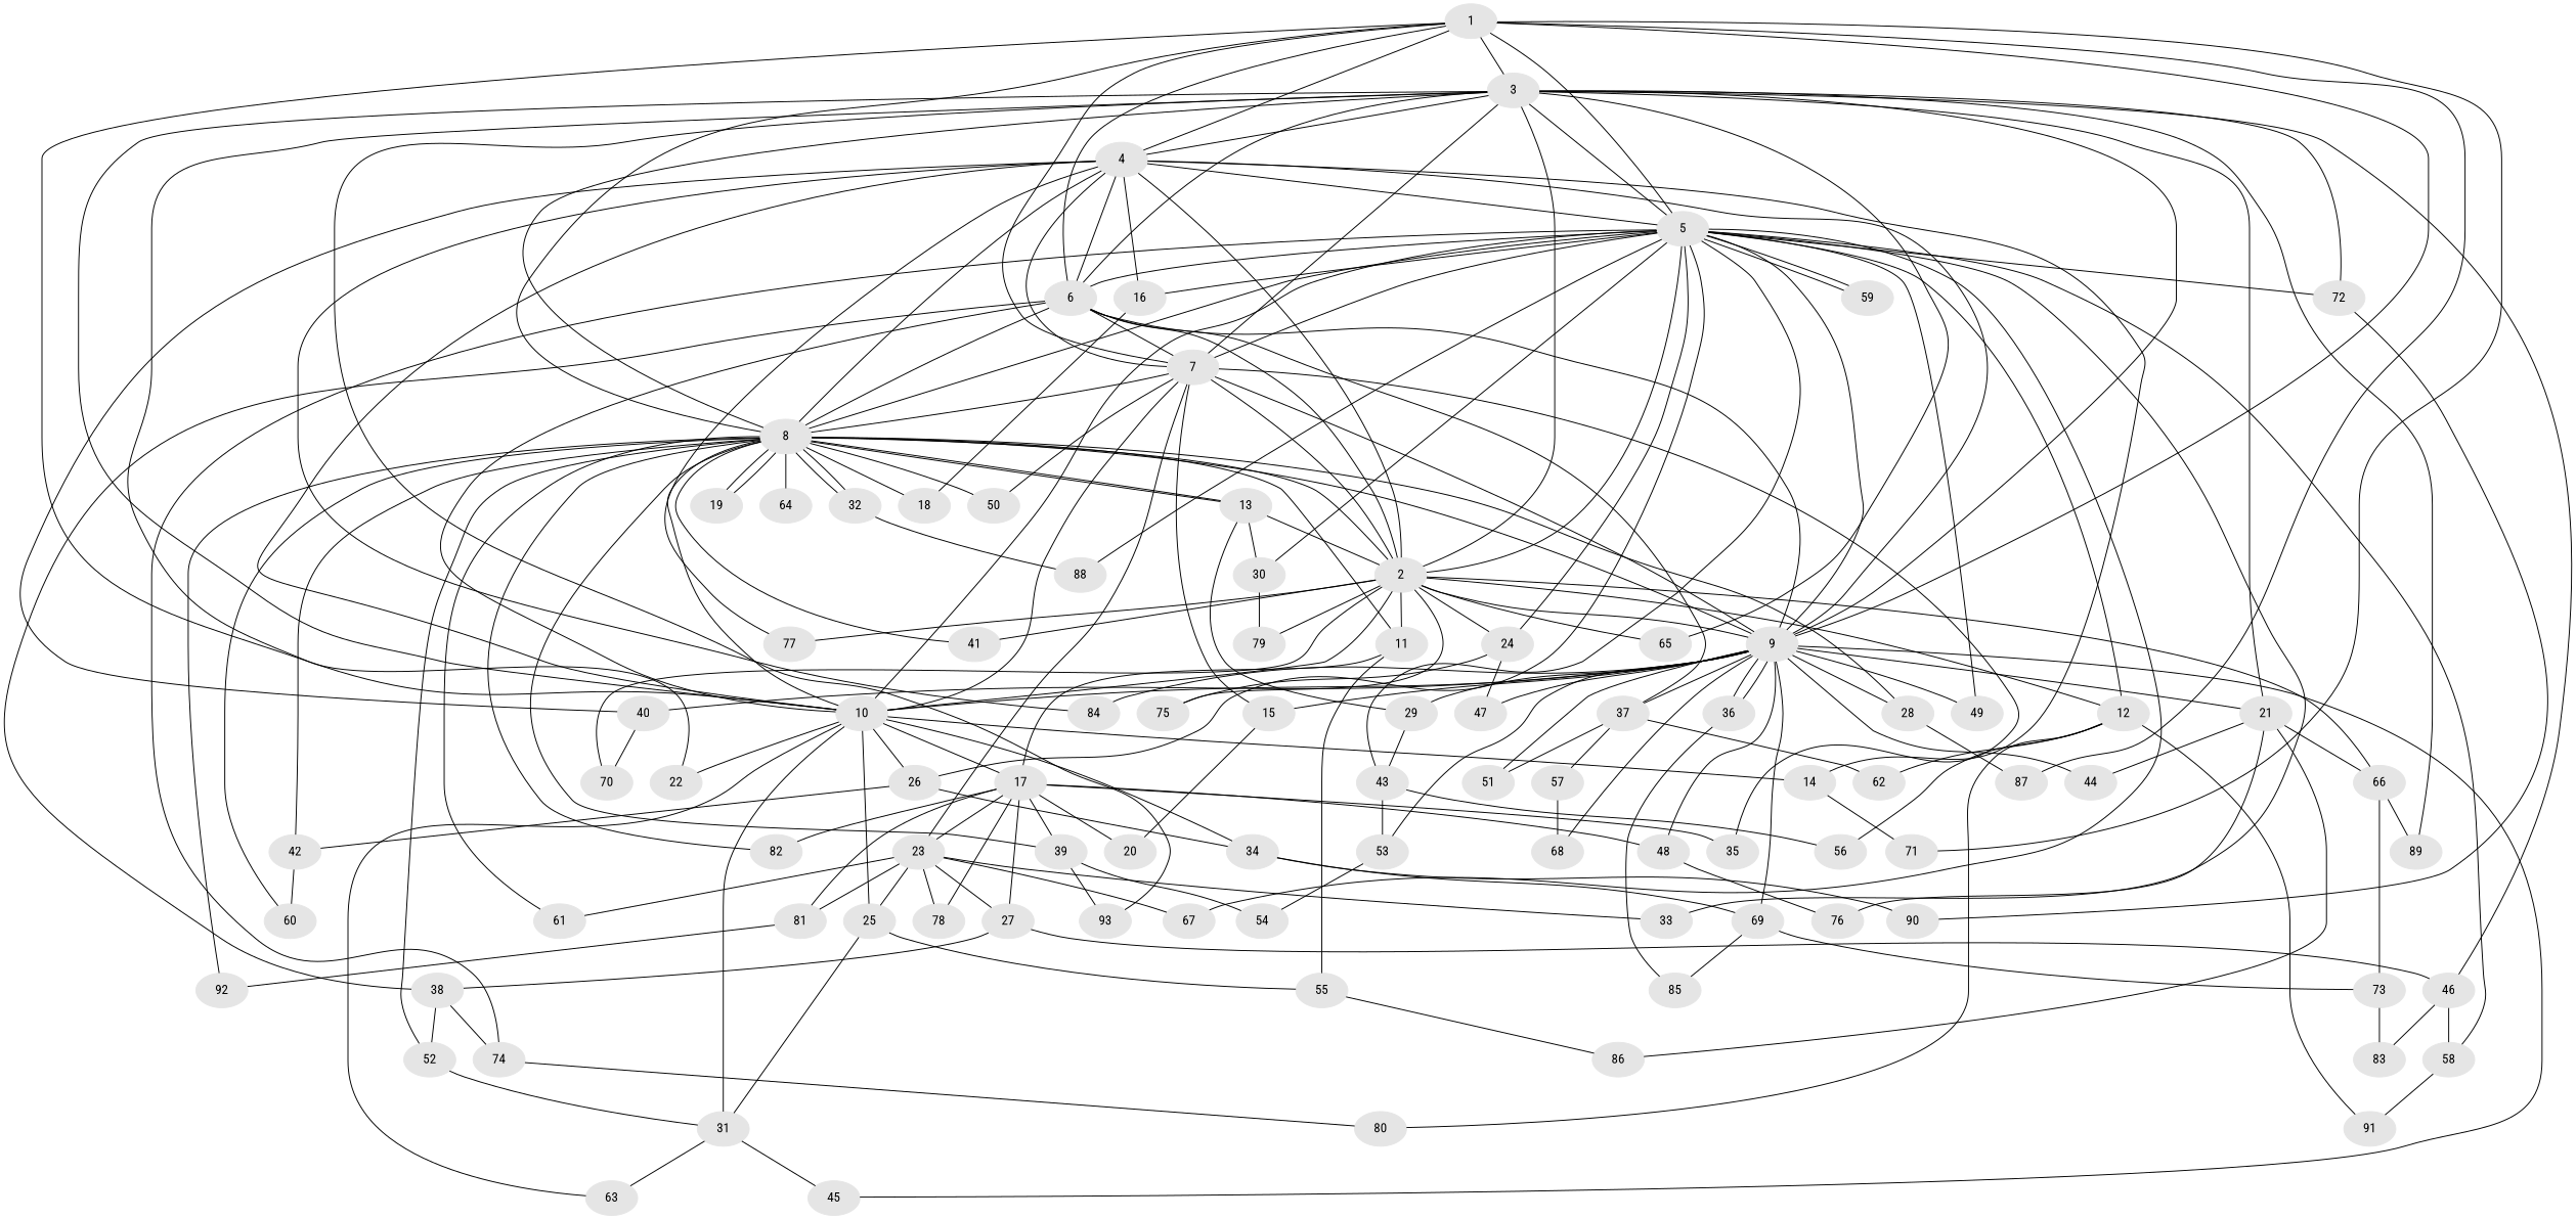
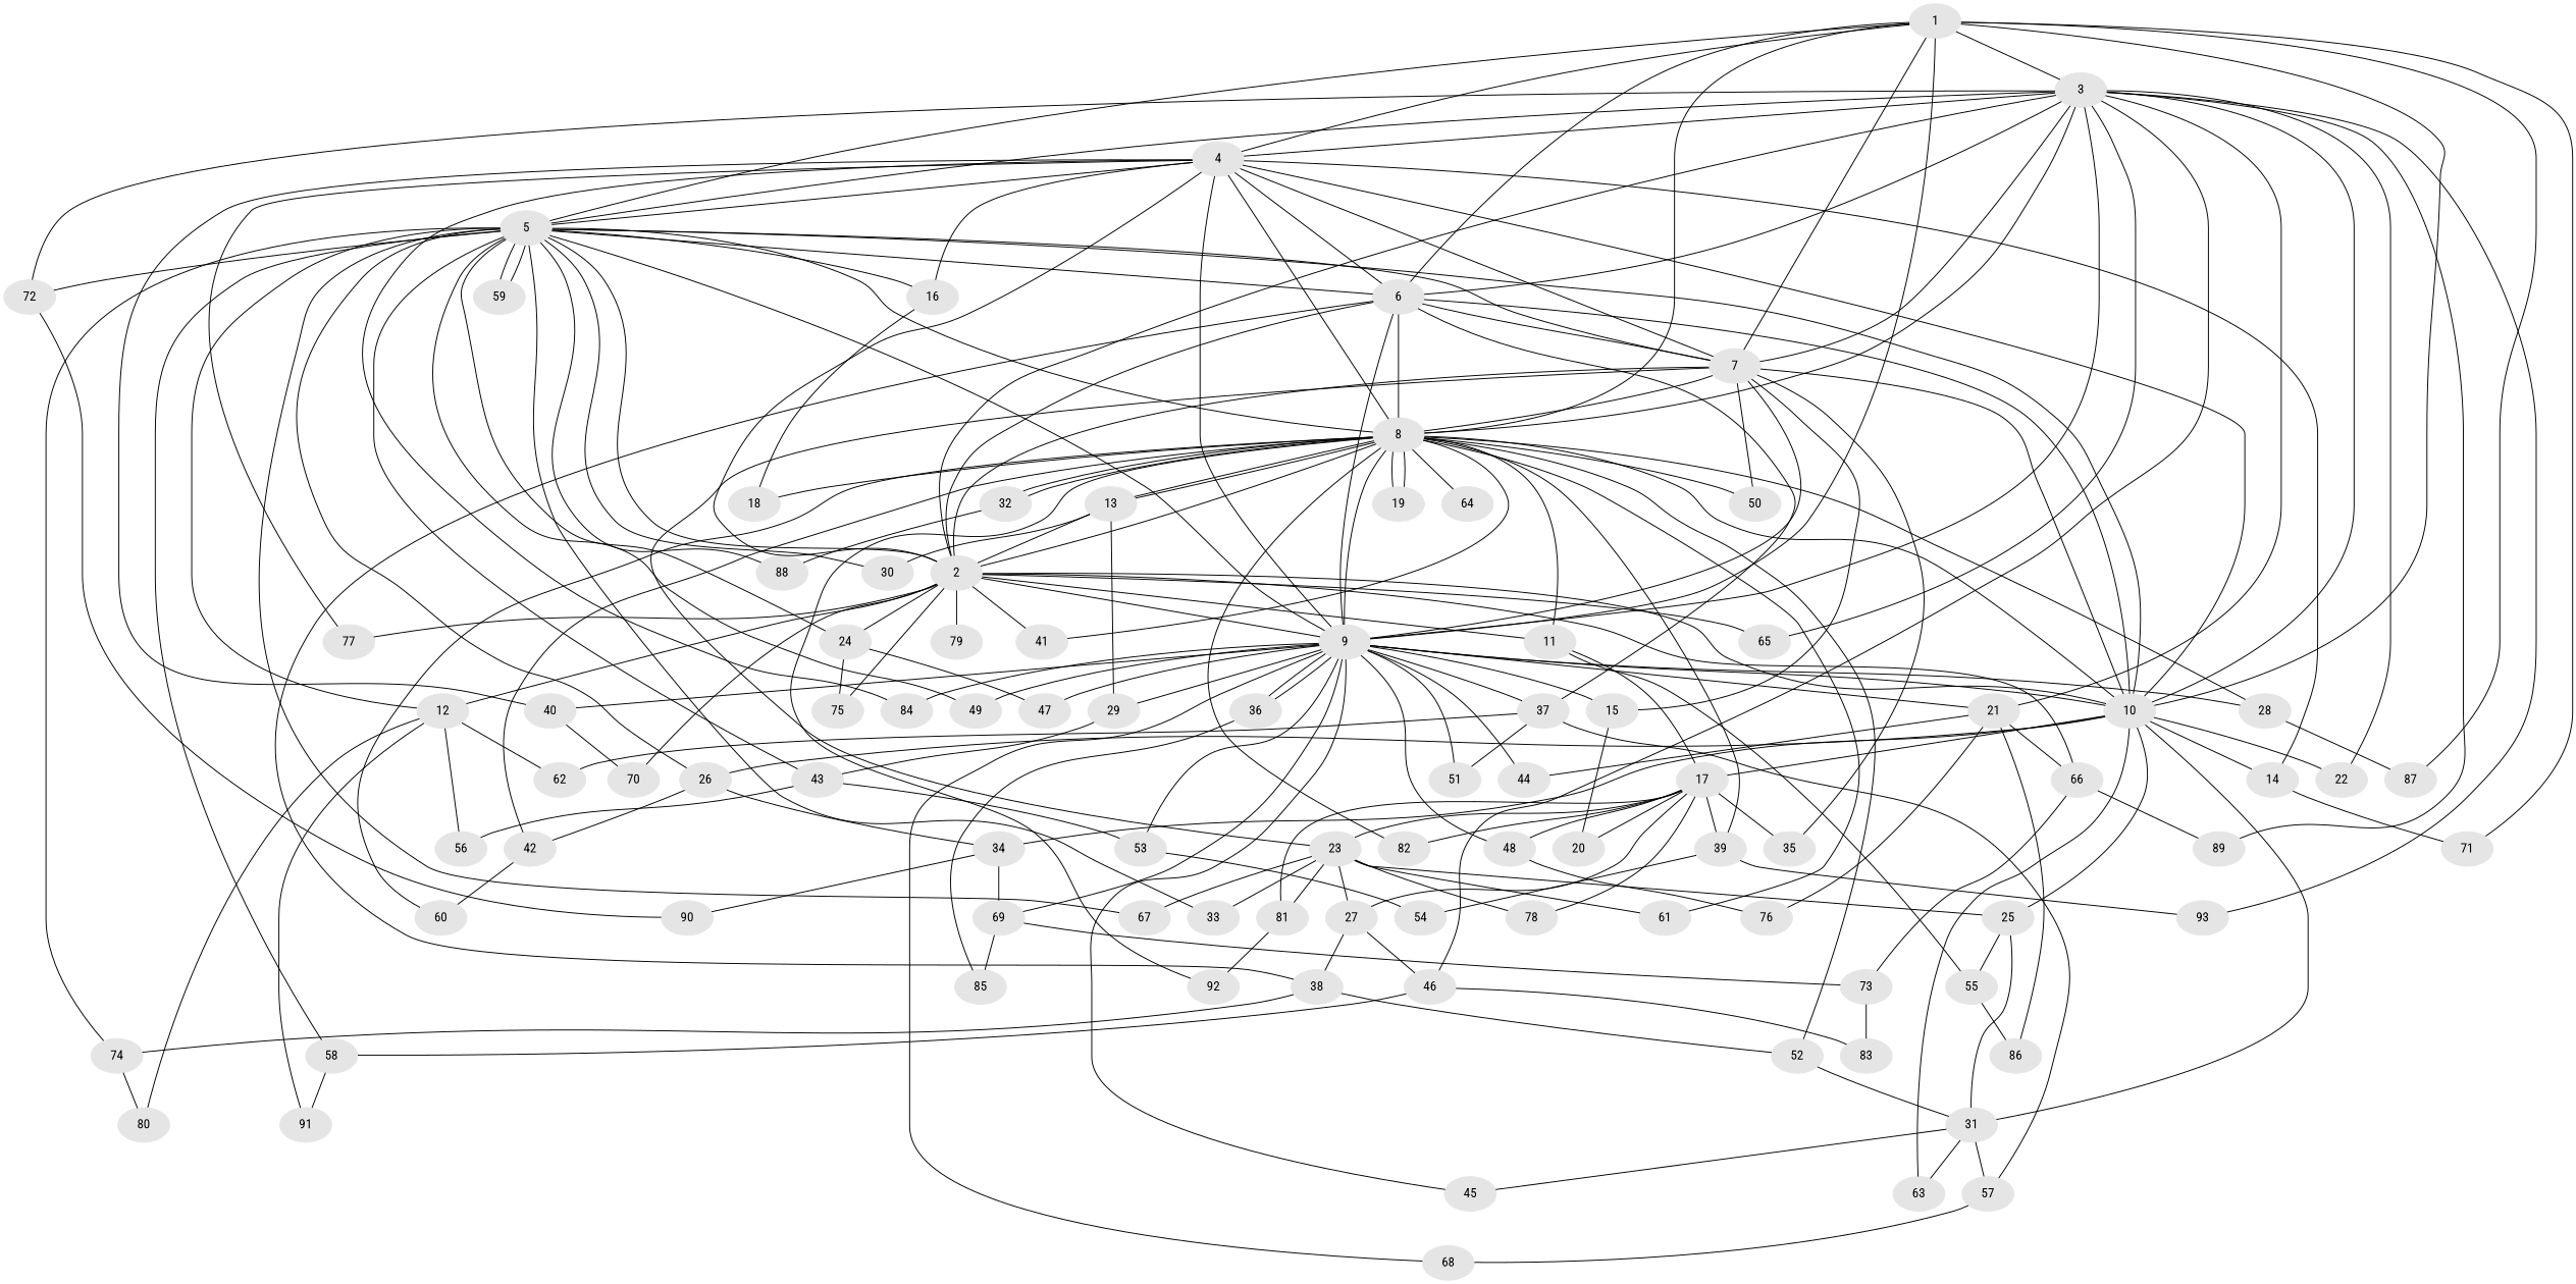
  graph {
    fontname="Roboto Condensed"
    node [color=gray90 fontname="Roboto Condensed" style=filled]
    edge [fontname="Roboto Condensed"]
    1
    3
    4
    5
    6
    7
    8
    9
    10
    71
    87
    2
    11
    12
    24
    41
    65
    66
    70
    75
    77
    79
    21
    22
    46
    72
    89
    93
    14
    16
    40
    84
    26
    30
    33
    43
    49
    58
    59
    67
    74
    88
    37
    38
    15
    23
    35
    50
    13
    18
    19
    28
    32
    39
    42
    52
    60
    61
    64
    82
    92
    29
    36
    44
    45
    47
    48
    51
    53
    68
    69
    17
    25
    31
    34
    63
    55
    56
    62
    80
    91
    73
    76
    86
    83
    90
    57
    20
    27
    78
    81
    54
    85
    1 -- 3
    1 -- 4
    1 -- 5
    1 -- 6
    1 -- 7
    1 -- 8
    1 -- 9
    1 -- 10
    1 -- 71
    1 -- 87
    3 -- 4
    3 -- 5
    3 -- 6
    3 -- 7
    3 -- 8
    3 -- 9
    3 -- 10
    3 -- 65
    3 -- 21
    3 -- 22
    3 -- 46
    3 -- 72
    3 -- 89
    3 -- 93
    4 -- 5
    4 -- 6
    4 -- 7
    4 -- 8
    4 -- 9
    4 -- 10
    4 -- 77
    4 -- 14
    4 -- 16
    4 -- 40
    4 -- 84
    5 -- 6
    5 -- 7
    5 -- 8
    5 -- 9
    5 -- 10
    5 -- 12
    5 -- 24
    5 -- 72
    5 -- 16
    5 -- 26
    5 -- 30
    5 -- 33
    5 -- 43
    5 -- 49
    5 -- 58
    5 -- 59
    5 -- 59
    5 -- 67
    5 -- 74
    5 -- 88
    6 -- 7
    6 -- 8
    6 -- 9
    6 -- 10
    6 -- 37
    6 -- 38
    7 -- 8
    7 -- 9
    7 -- 10
    7 -- 15
    7 -- 23
    7 -- 35
    7 -- 50
    8 -- 9
    8 -- 10
    8 -- 11
    8 -- 41
    8 -- 50
    8 -- 13
    8 -- 13
    8 -- 18
    8 -- 19
    8 -- 19
    8 -- 28
    8 -- 32
    8 -- 32
    8 -- 39
    8 -- 42
    8 -- 52
    8 -- 60
    8 -- 61
    8 -- 64
    8 -- 82
    8 -- 92
    9 -- 10
    9 -- 21
    9 -- 40
    9 -- 84
    9 -- 49
    9 -- 37
    9 -- 15
    9 -- 28
    9 -- 29
    9 -- 36
    9 -- 36
    9 -- 44
    9 -- 45
    9 -- 47
    9 -- 48
    9 -- 51
    9 -- 53
    9 -- 68
    9 -- 69
    10 -- 22
    10 -- 14
    10 -- 26
    10 -- 17
    10 -- 25
    10 -- 31
    10 -- 34
    10 -- 63
    2 -- 3
    2 -- 4
    2 -- 5
    2 -- 6
    2 -- 7
    2 -- 8
    2 -- 9
    2 -- 10
    2 -- 11
    2 -- 12
    2 -- 24
    2 -- 41
    2 -- 65
    2 -- 66
    2 -- 70
    2 -- 75
    2 -- 77
    2 -- 79
    11 -- 17
    11 -- 55
    12 -- 56
    12 -- 62
    12 -- 80
    12 -- 91
    24 -- 75
    24 -- 47
    66 -- 89
    66 -- 73
    21 -- 66
    21 -- 44
    21 -- 76
    21 -- 86
    46 -- 58
    46 -- 83
    72 -- 90
    14 -- 71
    16 -- 18
    40 -- 70
    26 -- 42
    26 -- 34
-   30 -- 79
    43 -- 53
    43 -- 56
    58 -- 91
    74 -- 80
    37 -- 51
    37 -- 62
    37 -- 57
    38 -- 74
    38 -- 52
    15 -- 20
    23 -- 33
    23 -- 67
    23 -- 61
    23 -- 25
    23 -- 27
    23 -- 78
    23 -- 81
    13 -- 2
    13 -- 30
    13 -- 29
    28 -- 87
    32 -- 88
    39 -- 93
    39 -- 54
    42 -- 60
    52 -- 31
    29 -- 43
    36 -- 85
    48 -- 76
    53 -- 54
    69 -- 73
    69 -- 85
    17 -- 23
    17 -- 35
    17 -- 39
    17 -- 82
    17 -- 48
    17 -- 20
    17 -- 27
    17 -- 78
    17 -- 81
    25 -- 31
    25 -- 55
    31 -- 45
    31 -- 63
+   31 -- 57
    34 -- 69
    34 -- 90
    55 -- 86
    73 -- 83
    57 -- 68
    27 -- 46
    27 -- 38
    81 -- 92
  }
